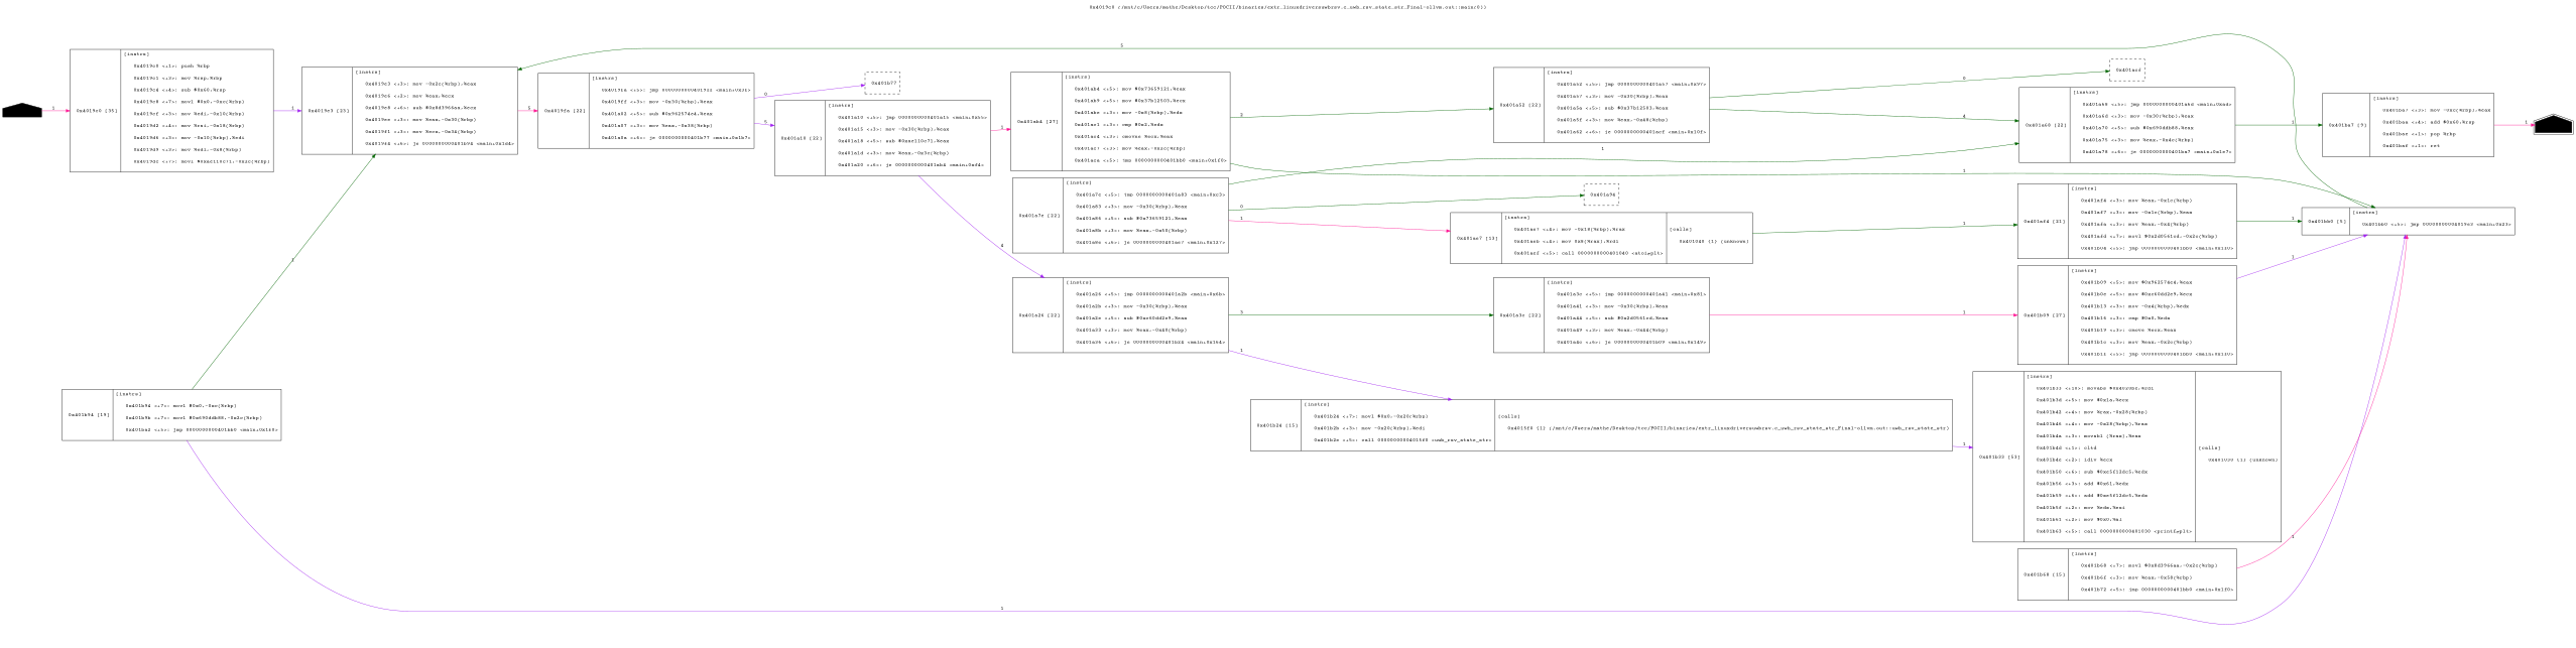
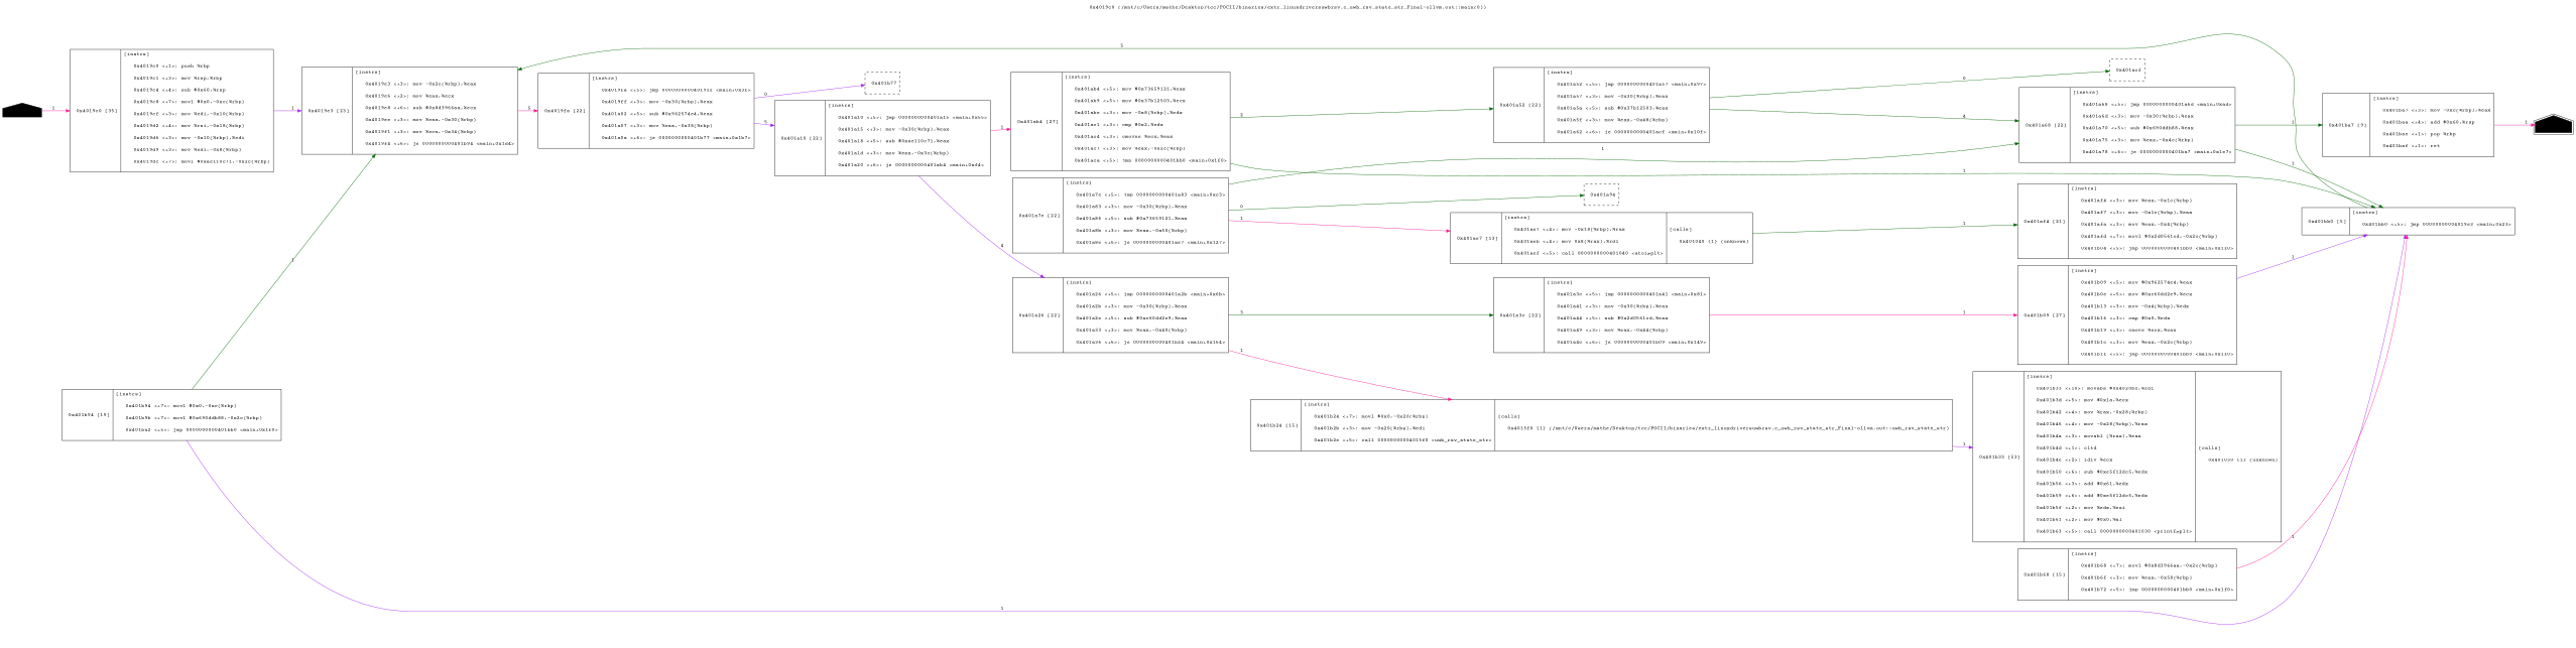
  digraph {
    fontname="Courier Prime"
    label="0x4019c0 (/mnt/c/Users/mathe/Desktop/tcc/POCII/binaries/extr_linuxdriversuwbrsv.c_uwb_rsv_state_str_Final-ollvm.out::main(0))"
    labelloc=t
    rankdir=LR
    node [fontname="Courier Prime" shape=record]
    edge [color=darkgreen fontname="Courier Prime"]
    Entry [fillcolor=black height=0.3 shape=house style=filled width=0.3]
    n2 [label="{\n     0x4019c0 [35]\l\n     | [instrs]\l\n     &nbsp;&nbsp;0x4019c0 \<+1\>: push %rbp\l\n     &nbsp;&nbsp;0x4019c1 \<+3\>: mov %rsp,%rbp\l\n     &nbsp;&nbsp;0x4019c4 \<+4\>: sub $0x60,%rsp\l\n     &nbsp;&nbsp;0x4019c8 \<+7\>: movl $0x0,-0xc(%rbp)\l\n     &nbsp;&nbsp;0x4019cf \<+3\>: mov %edi,-0x10(%rbp)\l\n     &nbsp;&nbsp;0x4019d2 \<+4\>: mov %rsi,-0x18(%rbp)\l\n     &nbsp;&nbsp;0x4019d6 \<+3\>: mov -0x10(%rbp),%edi\l\n     &nbsp;&nbsp;0x4019d9 \<+3\>: mov %edi,-0x8(%rbp)\l\n     &nbsp;&nbsp;0x4019dc \<+7\>: movl $0xae110c71,-0x2c(%rbp)\l\n  }"]
    n3 [label="{\n     0x4019e3 [23]\l\n     | [instrs]\l\n     &nbsp;&nbsp;0x4019e3 \<+3\>: mov -0x2c(%rbp),%eax\l\n     &nbsp;&nbsp;0x4019e6 \<+2\>: mov %eax,%ecx\l\n     &nbsp;&nbsp;0x4019e8 \<+6\>: sub $0x8d3966aa,%ecx\l\n     &nbsp;&nbsp;0x4019ee \<+3\>: mov %eax,-0x30(%rbp)\l\n     &nbsp;&nbsp;0x4019f1 \<+3\>: mov %ecx,-0x34(%rbp)\l\n     &nbsp;&nbsp;0x4019f4 \<+6\>: je 0000000000401b94 \<main+0x1d4\>\l\n  }"]
    n4 [label="{\n     0x4019fa [22]\l\n     | [instrs]\l\n     &nbsp;&nbsp;0x4019fa \<+5\>: jmp 00000000004019ff \<main+0x3f\>\l\n     &nbsp;&nbsp;0x4019ff \<+3\>: mov -0x30(%rbp),%eax\l\n     &nbsp;&nbsp;0x401a02 \<+5\>: sub $0x962574e4,%eax\l\n     &nbsp;&nbsp;0x401a07 \<+3\>: mov %eax,-0x38(%rbp)\l\n     &nbsp;&nbsp;0x401a0a \<+6\>: je 0000000000401b77 \<main+0x1b7\>\l\n  }"]
    n5 [label="{\n     0x401b94 [19]\l\n     | [instrs]\l\n     &nbsp;&nbsp;0x401b94 \<+7\>: movl $0x0,-0xc(%rbp)\l\n     &nbsp;&nbsp;0x401b9b \<+7\>: movl $0x690ddb88,-0x2c(%rbp)\l\n     &nbsp;&nbsp;0x401ba2 \<+5\>: jmp 0000000000401bb0 \<main+0x1f0\>\l\n  }"]
    n6 [label="{\n     0x401bb0 [5]\l\n     | [instrs]\l\n     &nbsp;&nbsp;0x401bb0 \<+5\>: jmp 00000000004019e3 \<main+0x23\>\l\n  }"]
    n7 [label="{\n     0x401b77\l\n  }" style=dashed]
    n8 [label="{\n     0x401a10 [22]\l\n     | [instrs]\l\n     &nbsp;&nbsp;0x401a10 \<+5\>: jmp 0000000000401a15 \<main+0x55\>\l\n     &nbsp;&nbsp;0x401a15 \<+3\>: mov -0x30(%rbp),%eax\l\n     &nbsp;&nbsp;0x401a18 \<+5\>: sub $0xae110c71,%eax\l\n     &nbsp;&nbsp;0x401a1d \<+3\>: mov %eax,-0x3c(%rbp)\l\n     &nbsp;&nbsp;0x401a20 \<+6\>: je 0000000000401ab4 \<main+0xf4\>\l\n  }"]
    n9 [label="{\n     0x401ab4 [27]\l\n     | [instrs]\l\n     &nbsp;&nbsp;0x401ab4 \<+5\>: mov $0x73659121,%eax\l\n     &nbsp;&nbsp;0x401ab9 \<+5\>: mov $0x37b12503,%ecx\l\n     &nbsp;&nbsp;0x401abe \<+3\>: mov -0x8(%rbp),%edx\l\n     &nbsp;&nbsp;0x401ac1 \<+3\>: cmp $0x2,%edx\l\n     &nbsp;&nbsp;0x401ac4 \<+3\>: cmovne %ecx,%eax\l\n     &nbsp;&nbsp;0x401ac7 \<+3\>: mov %eax,-0x2c(%rbp)\l\n     &nbsp;&nbsp;0x401aca \<+5\>: jmp 0000000000401bb0 \<main+0x1f0\>\l\n  }"]
    n10 [label="{\n     0x401a26 [22]\l\n     | [instrs]\l\n     &nbsp;&nbsp;0x401a26 \<+5\>: jmp 0000000000401a2b \<main+0x6b\>\l\n     &nbsp;&nbsp;0x401a2b \<+3\>: mov -0x30(%rbp),%eax\l\n     &nbsp;&nbsp;0x401a2e \<+5\>: sub $0xc60dd2e9,%eax\l\n     &nbsp;&nbsp;0x401a33 \<+3\>: mov %eax,-0x40(%rbp)\l\n     &nbsp;&nbsp;0x401a36 \<+6\>: je 0000000000401b24 \<main+0x164\>\l\n  }"]
    Exit [fillcolor=black height=0.3 peripheries=2 shape=house style=filled width=0.3]
    n12 [label="{\n     0x401a52 [22]\l\n     | [instrs]\l\n     &nbsp;&nbsp;0x401a52 \<+5\>: jmp 0000000000401a57 \<main+0x97\>\l\n     &nbsp;&nbsp;0x401a57 \<+3\>: mov -0x30(%rbp),%eax\l\n     &nbsp;&nbsp;0x401a5a \<+5\>: sub $0x37b12503,%eax\l\n     &nbsp;&nbsp;0x401a5f \<+3\>: mov %eax,-0x48(%rbp)\l\n     &nbsp;&nbsp;0x401a62 \<+6\>: je 0000000000401acf \<main+0x10f\>\l\n  }"]
    n13 [label="{\n     0x401b24 [15]\l\n     | [instrs]\l\n     &nbsp;&nbsp;0x401b24 \<+7\>: movl $0x0,-0x20(%rbp)\l\n     &nbsp;&nbsp;0x401b2b \<+3\>: mov -0x20(%rbp),%edi\l\n     &nbsp;&nbsp;0x401b2e \<+5\>: call 00000000004015f0 \<uwb_rsv_state_str\>\l\n     | [calls]\l\n     &nbsp;&nbsp;0x4015f0 \{1\} (/mnt/c/Users/mathe/Desktop/tcc/POCII/binaries/extr_linuxdriversuwbrsv.c_uwb_rsv_state_str_Final-ollvm.out::uwb_rsv_state_str)\l\n  }"]
    n14 [label="{\n     0x401a3c [22]\l\n     | [instrs]\l\n     &nbsp;&nbsp;0x401a3c \<+5\>: jmp 0000000000401a41 \<main+0x81\>\l\n     &nbsp;&nbsp;0x401a41 \<+3\>: mov -0x30(%rbp),%eax\l\n     &nbsp;&nbsp;0x401a44 \<+5\>: sub $0x2d0561cd,%eax\l\n     &nbsp;&nbsp;0x401a49 \<+3\>: mov %eax,-0x44(%rbp)\l\n     &nbsp;&nbsp;0x401a4c \<+6\>: je 0000000000401b09 \<main+0x149\>\l\n  }"]
    n15 [label="{\n     0x401b68 [15]\l\n     | [instrs]\l\n     &nbsp;&nbsp;0x401b68 \<+7\>: movl $0x8d3966aa,-0x2c(%rbp)\l\n     &nbsp;&nbsp;0x401b6f \<+3\>: mov %eax,-0x58(%rbp)\l\n     &nbsp;&nbsp;0x401b72 \<+5\>: jmp 0000000000401bb0 \<main+0x1f0\>\l\n  }"]
    n16 [label="{\n     0x401b33 [53]\l\n     | [instrs]\l\n     &nbsp;&nbsp;0x401b33 \<+10\>: movabs $0x4020be,%rdi\l\n     &nbsp;&nbsp;0x401b3d \<+5\>: mov $0x1a,%ecx\l\n     &nbsp;&nbsp;0x401b42 \<+4\>: mov %rax,-0x28(%rbp)\l\n     &nbsp;&nbsp;0x401b46 \<+4\>: mov -0x28(%rbp),%rax\l\n     &nbsp;&nbsp;0x401b4a \<+3\>: movsbl (%rax),%eax\l\n     &nbsp;&nbsp;0x401b4d \<+1\>: cltd\l\n     &nbsp;&nbsp;0x401b4e \<+2\>: idiv %ecx\l\n     &nbsp;&nbsp;0x401b50 \<+6\>: sub $0xe5f12dc5,%edx\l\n     &nbsp;&nbsp;0x401b56 \<+3\>: add $0x61,%edx\l\n     &nbsp;&nbsp;0x401b59 \<+6\>: add $0xe5f12dc5,%edx\l\n     &nbsp;&nbsp;0x401b5f \<+2\>: mov %edx,%esi\l\n     &nbsp;&nbsp;0x401b61 \<+2\>: mov $0x0,%al\l\n     &nbsp;&nbsp;0x401b63 \<+5\>: call 0000000000401030 \<printf@plt\>\l\n     | [calls]\l\n     &nbsp;&nbsp;0x401030 \{1\} (unknown)\l\n  }"]
    n17 [label="{\n     0x401b09 [27]\l\n     | [instrs]\l\n     &nbsp;&nbsp;0x401b09 \<+5\>: mov $0x962574e4,%eax\l\n     &nbsp;&nbsp;0x401b0e \<+5\>: mov $0xc60dd2e9,%ecx\l\n     &nbsp;&nbsp;0x401b13 \<+3\>: mov -0x4(%rbp),%edx\l\n     &nbsp;&nbsp;0x401b16 \<+3\>: cmp $0x0,%edx\l\n     &nbsp;&nbsp;0x401b19 \<+3\>: cmove %ecx,%eax\l\n     &nbsp;&nbsp;0x401b1c \<+3\>: mov %eax,-0x2c(%rbp)\l\n     &nbsp;&nbsp;0x401b1f \<+5\>: jmp 0000000000401bb0 \<main+0x1f0\>\l\n  }"]
    n18 [label="{\n     0x401acf\l\n  }" style=dashed]
    n19 [label="{\n     0x401a68 [22]\l\n     | [instrs]\l\n     &nbsp;&nbsp;0x401a68 \<+5\>: jmp 0000000000401a6d \<main+0xad\>\l\n     &nbsp;&nbsp;0x401a6d \<+3\>: mov -0x30(%rbp),%eax\l\n     &nbsp;&nbsp;0x401a70 \<+5\>: sub $0x690ddb88,%eax\l\n     &nbsp;&nbsp;0x401a75 \<+3\>: mov %eax,-0x4c(%rbp)\l\n     &nbsp;&nbsp;0x401a78 \<+6\>: je 0000000000401ba7 \<main+0x1e7\>\l\n  }"]
    n20 [label="{\n     0x401af4 [21]\l\n     | [instrs]\l\n     &nbsp;&nbsp;0x401af4 \<+3\>: mov %eax,-0x1c(%rbp)\l\n     &nbsp;&nbsp;0x401af7 \<+3\>: mov -0x1c(%rbp),%eax\l\n     &nbsp;&nbsp;0x401afa \<+3\>: mov %eax,-0x4(%rbp)\l\n     &nbsp;&nbsp;0x401afd \<+7\>: movl $0x2d0561cd,-0x2c(%rbp)\l\n     &nbsp;&nbsp;0x401b04 \<+5\>: jmp 0000000000401bb0 \<main+0x1f0\>\l\n  }"]
    n21 [label="{\n     0x401ba7 [9]\l\n     | [instrs]\l\n     &nbsp;&nbsp;0x401ba7 \<+3\>: mov -0xc(%rbp),%eax\l\n     &nbsp;&nbsp;0x401baa \<+4\>: add $0x60,%rsp\l\n     &nbsp;&nbsp;0x401bae \<+1\>: pop %rbp\l\n     &nbsp;&nbsp;0x401baf \<+1\>: ret\l\n  }"]
    n22 [label="{\n     0x401a94\l\n  }" style=dashed]
    n23 [label="{\n     0x401a7e [22]\l\n     | [instrs]\l\n     &nbsp;&nbsp;0x401a7e \<+5\>: jmp 0000000000401a83 \<main+0xc3\>\l\n     &nbsp;&nbsp;0x401a83 \<+3\>: mov -0x30(%rbp),%eax\l\n     &nbsp;&nbsp;0x401a86 \<+5\>: sub $0x73659121,%eax\l\n     &nbsp;&nbsp;0x401a8b \<+3\>: mov %eax,-0x50(%rbp)\l\n     &nbsp;&nbsp;0x401a8e \<+6\>: je 0000000000401ae7 \<main+0x127\>\l\n  }"]
    n24 [label="{\n     0x401ae7 [13]\l\n     | [instrs]\l\n     &nbsp;&nbsp;0x401ae7 \<+4\>: mov -0x18(%rbp),%rax\l\n     &nbsp;&nbsp;0x401aeb \<+4\>: mov 0x8(%rax),%rdi\l\n     &nbsp;&nbsp;0x401aef \<+5\>: call 0000000000401040 \<atoi@plt\>\l\n     | [calls]\l\n     &nbsp;&nbsp;0x401040 \{1\} (unknown)\l\n  }"]
    Entry -> n2 [color=deeppink label=" 1"]
    n2 -> n3 [color=purple label=" 1"]
    n3 -> n4 [color=deeppink label=" 5"]
    n4 -> n7 [color=purple label=" 0"]
    n4 -> n8 [color=purple label=" 5"]
    n5 -> n3 [label=" 1"]
    n5 -> n6 [color=purple label=" 1"]
    n6 -> n3 [label=" 5"]
    n8 -> n9 [color=deeppink label=" 1"]
    n8 -> n10 [color=purple label=" 4"]
    n9 -> n6 [label=" 1"]
    n9 -> n12 [label=" 2"]
-   n10 -> n13 [color=purple label=" 1"]
+   n10 -> n13 [color=deeppink label=" 1"]
    n10 -> n14 [label=" 3"]
    n12 -> n18 [label=" 0"]
    n12 -> n19 [label=" 4"]
    n13 -> n16 [color=purple label=" 1"]
    n14 -> n17 [color=deeppink label=" 1"]
    n15 -> n6 [color=deeppink label=" 1"]
    n17 -> n6 [color=purple label=" 1"]
    n19 -> n21 [label=" 1"]
-   n20 -> n6 [label=" 1"]
+   n19 -> n6 [label=" 1"]
    n21 -> Exit [color=deeppink label=" 1"]
    n23 -> n19 [label=" 1"]
    n23 -> n22 [label=" 0"]
    n23 -> n24 [color=deeppink label=" 1"]
    n24 -> n20 [label=" 1"]
  }
